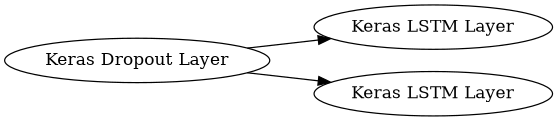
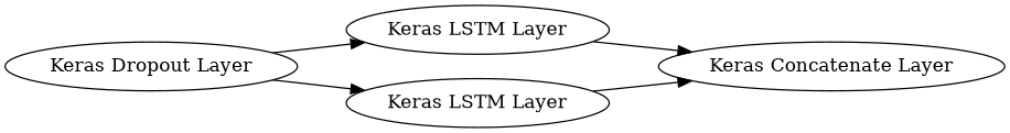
  digraph {
    rankdir=LR
    n1 [label="Keras Dropout Layer"]
    n2 [label="Keras LSTM Layer"]
    n3 [label="Keras LSTM Layer"]
+   n4 [label="Keras Concatenate Layer"]
    n1 -> n2
    n1 -> n3
+   n2 -> n4
+   n3 -> n4
  }
